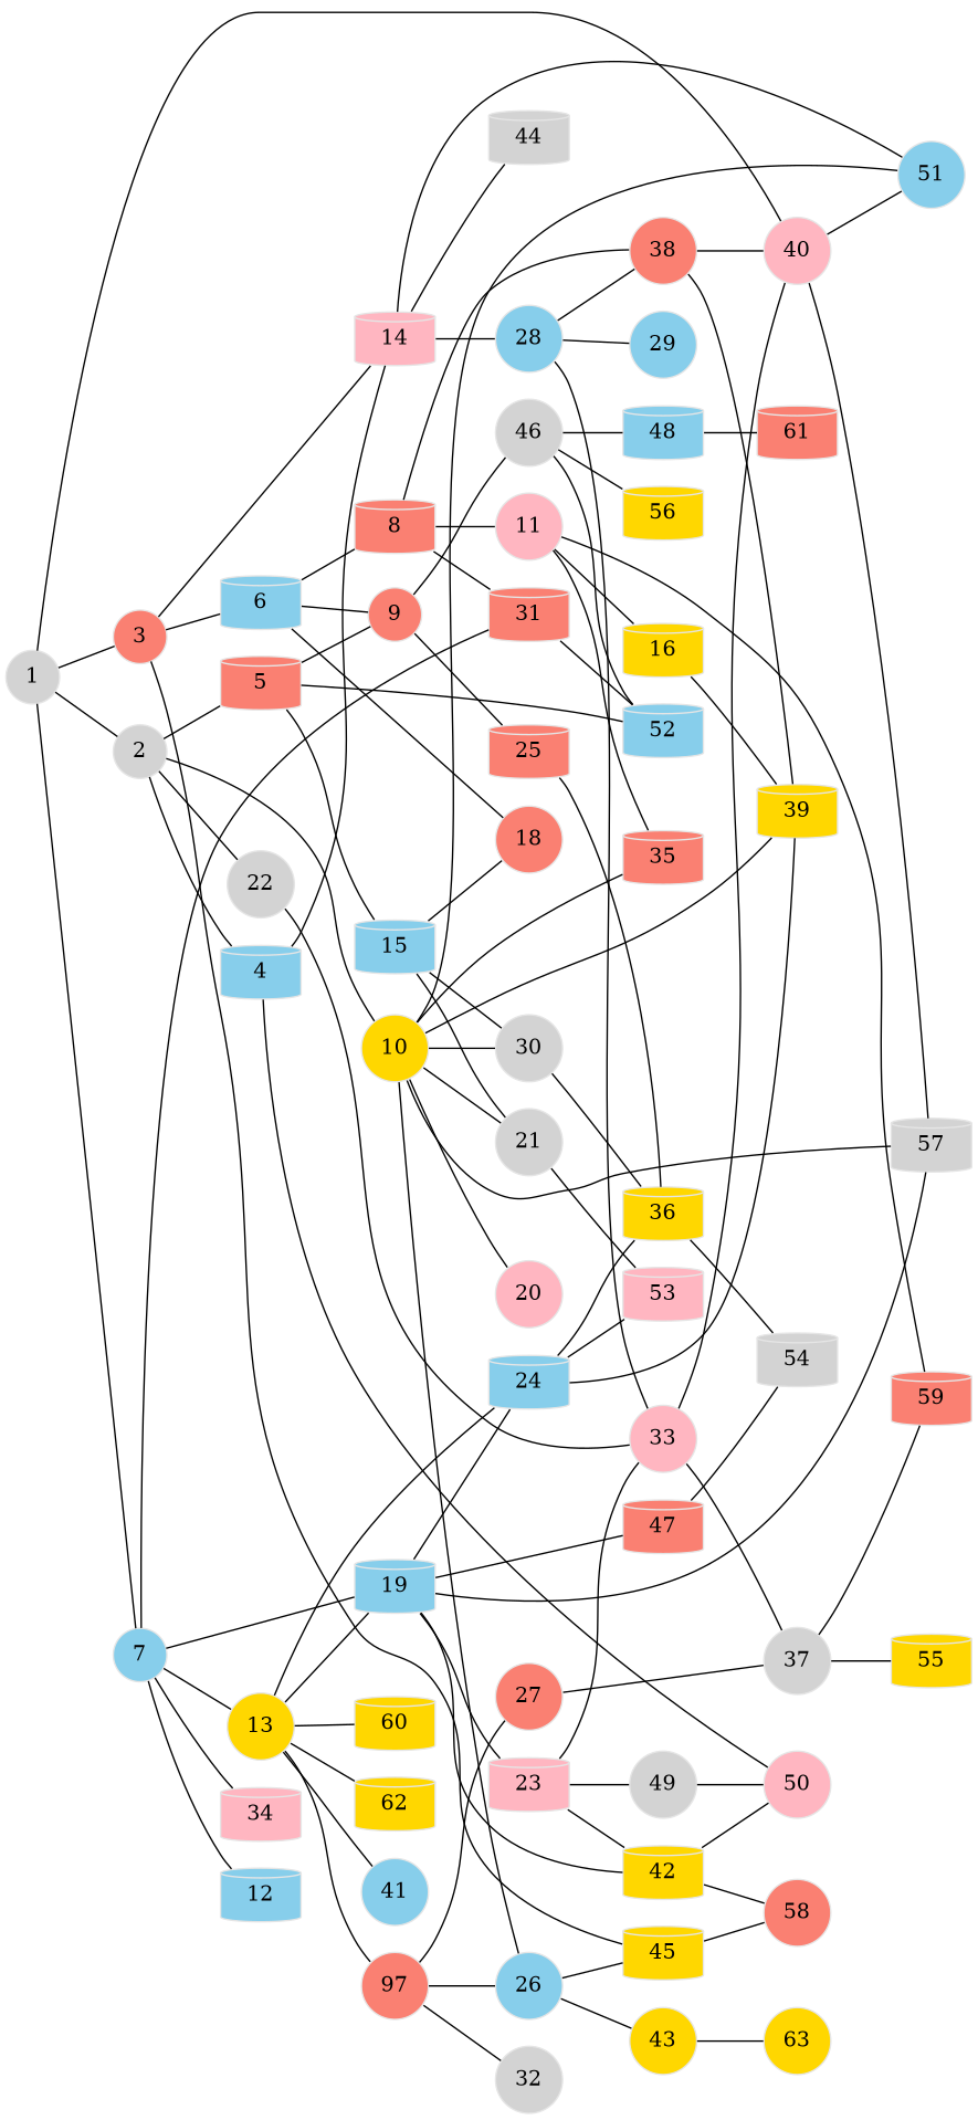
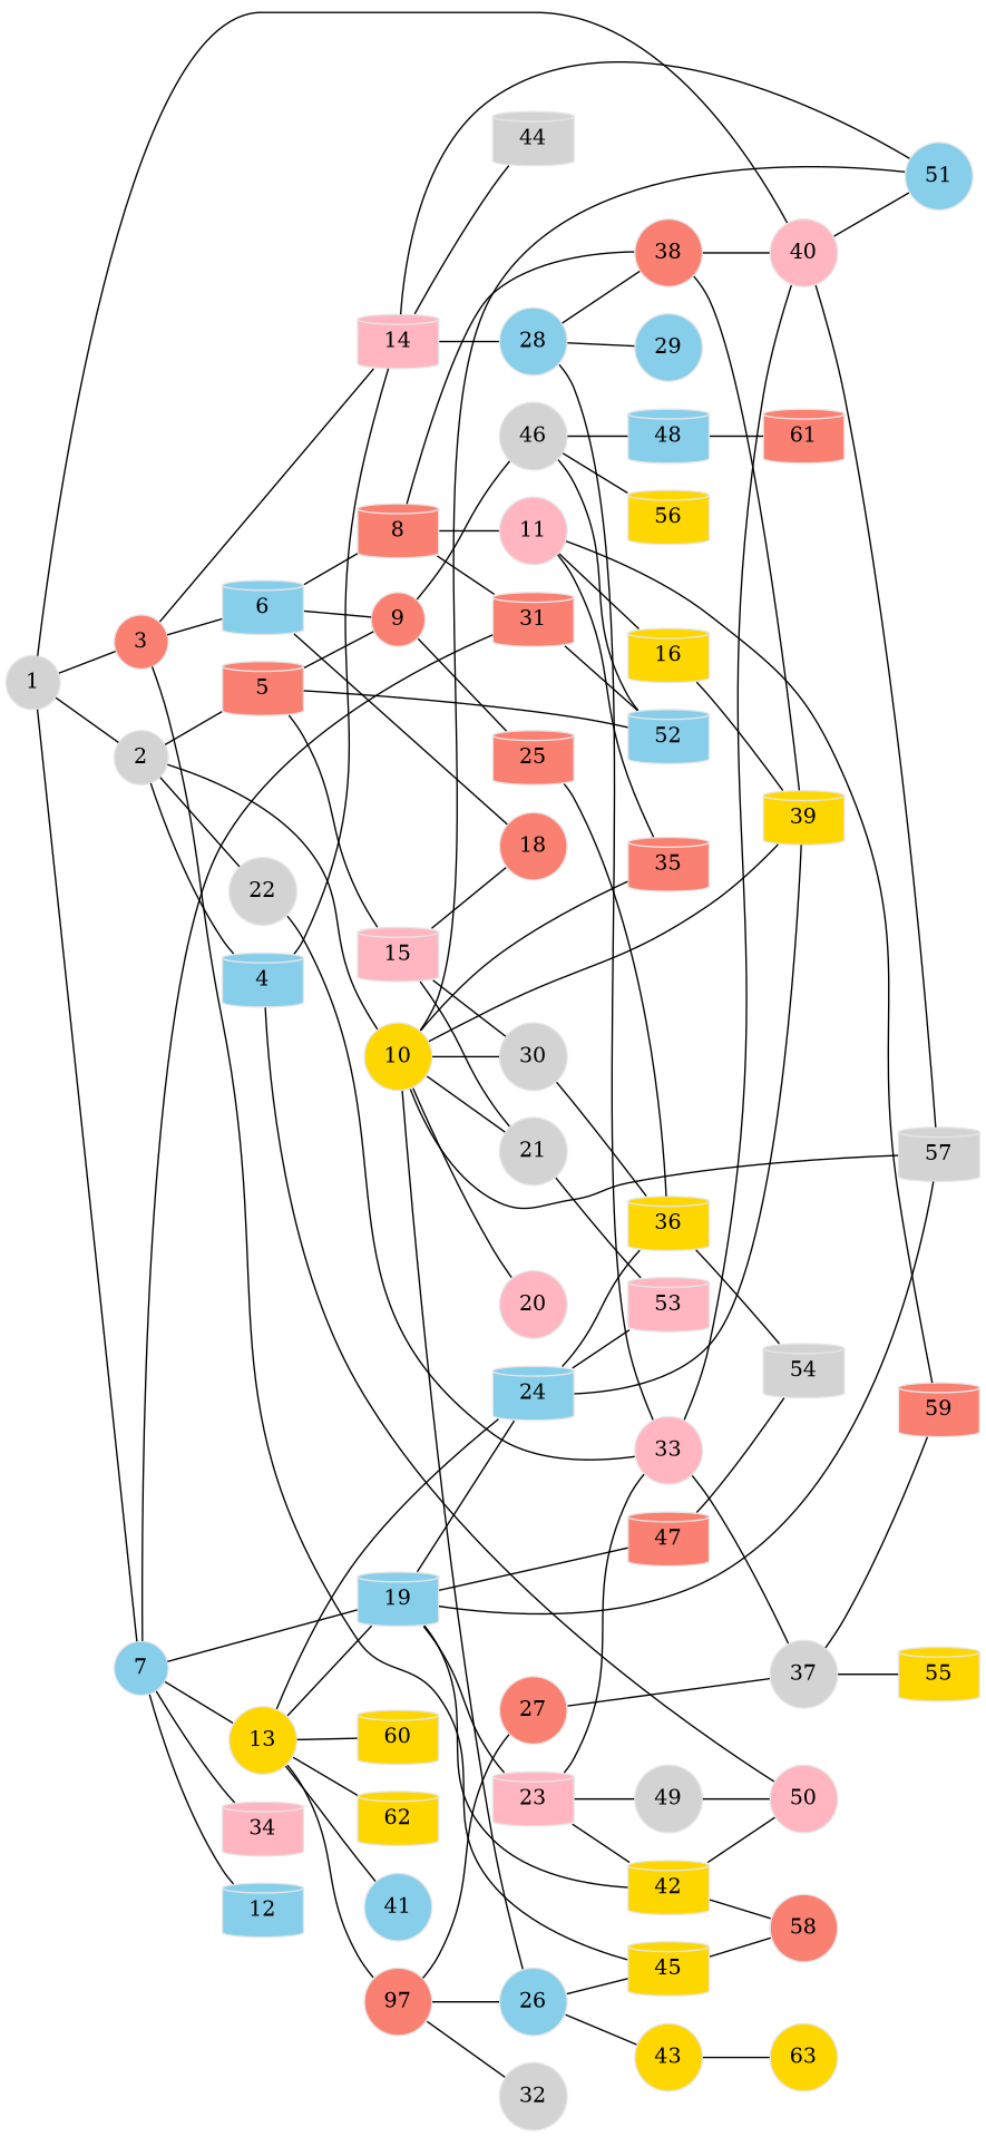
  graph {
    rankdir=LR
    node [color=gray90 fillcolor=salmon shape=cylinder style=filled]
    edge [weight=1.0]
    1 [fillcolor=lightgrey shape=circle]
    2 [fillcolor=lightgrey shape=circle]
    3 [shape=circle]
    7 [fillcolor=skyblue shape=circle]
    40 [fillcolor=lightpink shape=circle]
    4 [fillcolor=skyblue]
    5
    10 [fillcolor=gold shape=circle]
    22 [fillcolor=lightgrey shape=circle]
    6 [fillcolor=skyblue]
    14 [fillcolor=lightpink]
    45 [fillcolor=gold]
    12 [fillcolor=skyblue]
    13 [fillcolor=gold shape=circle]
    19 [fillcolor=skyblue]
    31
    34 [fillcolor=lightpink]
    51 [fillcolor=skyblue shape=circle]
    57 [fillcolor=lightgrey]
    50 [fillcolor=lightpink shape=circle]
    9 [shape=circle]
-   15 [fillcolor=skyblue]
+   15 [fillcolor=lightpink]
    52 [fillcolor=skyblue]
    20 [fillcolor=lightpink shape=circle]
    21 [fillcolor=lightgrey shape=circle]
    26 [fillcolor=skyblue shape=circle]
    30 [fillcolor=lightgrey shape=circle]
    35
    39 [fillcolor=gold]
    33 [fillcolor=lightpink shape=circle]
    8
    18 [shape=circle]
    28 [fillcolor=skyblue shape=circle]
    44 [fillcolor=lightgrey]
    58 [shape=circle]
    25
    46 [fillcolor=lightgrey shape=circle]
    11 [fillcolor=lightpink shape=circle]
    38 [shape=circle]
    n40 [label=97 shape=circle]
    24 [fillcolor=skyblue]
    41 [fillcolor=skyblue shape=circle]
    60 [fillcolor=gold]
    62 [fillcolor=gold]
    23 [fillcolor=lightpink]
    42 [fillcolor=gold]
    47
    16 [fillcolor=gold]
    59
    36 [fillcolor=gold]
    48 [fillcolor=skyblue]
    56 [fillcolor=gold]
    53 [fillcolor=lightpink]
    43 [fillcolor=gold shape=circle]
    27 [shape=circle]
    32 [fillcolor=lightgrey shape=circle]
    49 [fillcolor=lightgrey shape=circle]
    29 [fillcolor=skyblue shape=circle]
    37 [fillcolor=lightgrey shape=circle]
    54 [fillcolor=lightgrey]
    63 [fillcolor=gold shape=circle]
    55 [fillcolor=gold]
    61
    1 -- 2
    1 -- 3
    1 -- 7
    1 -- 40
    2 -- 4
    2 -- 5
    2 -- 10
    2 -- 22
    3 -- 6
    3 -- 14
    3 -- 45
    7 -- 12
    7 -- 13
    7 -- 19
    7 -- 31
    7 -- 34
    40 -- 51
    40 -- 57
    4 -- 14
    4 -- 50
    5 -- 9
    5 -- 15
    5 -- 52 [weight=2.0]
    10 -- 51
    10 -- 57
    10 -- 20
    10 -- 21
    10 -- 26
    10 -- 30
    10 -- 35
    10 -- 39
    22 -- 33
    6 -- 9
    6 -- 8
    6 -- 18
    14 -- 51
    14 -- 28
    14 -- 44
    45 -- 58
    13 -- 19
    13 -- n40
    13 -- 24
    13 -- 41
    13 -- 60
    13 -- 62
    19 -- 57
    19 -- 24
    19 -- 23
    19 -- 42
    19 -- 47
    31 -- 52
    9 -- 25 [weight=2.0]
    9 -- 46
    15 -- 21
    15 -- 30
    15 -- 18
    21 -- 53
    26 -- 45
    26 -- 43
    30 -- 36
    33 -- 40
    33 -- 37
    8 -- 31
    8 -- 11 [weight=2.0]
    8 -- 38
    28 -- 33
    28 -- 38
    28 -- 29 [weight=2.0]
    25 -- 36
    46 -- 52
    46 -- 48
    46 -- 56
    11 -- 35
    11 -- 16
    11 -- 59
    38 -- 40
    38 -- 39
    n40 -- 26
    n40 -- 27 [weight=2.0]
    n40 -- 32
    24 -- 39
    24 -- 36
    24 -- 53
    23 -- 33
    23 -- 42
    23 -- 49
    42 -- 50
    42 -- 58
    47 -- 54
    16 -- 39
    36 -- 54
    48 -- 61
    43 -- 63
    27 -- 37
    49 -- 50
    37 -- 59
    37 -- 55
  }
